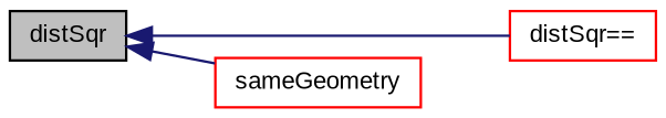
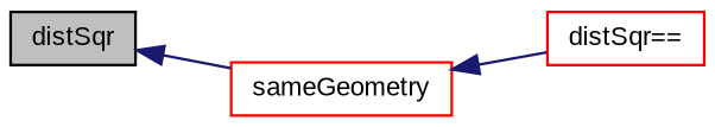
  digraph {
    fontname="Liberation Sans"
    rankdir=LR
    node [color=red fontname="Liberation Sans" fontsize=10 shape=record]
    edge [color=midnightblue dir=back fontname="Liberation Sans" fontsize=10 labelfontname=FreeSans labelfontsize=10 style=solid]
    n1 [color=black fillcolor=grey75 fontcolor=black height=0.2 label=distSqr style=filled width=0.4]
    n2 [height=0.2 label="distSqr==" width=0.4]
    n3 [height=0.2 label=sameGeometry width=0.4]
-   n1 -> n2
+   n3 -> n2
    n1 -> n3
  }
